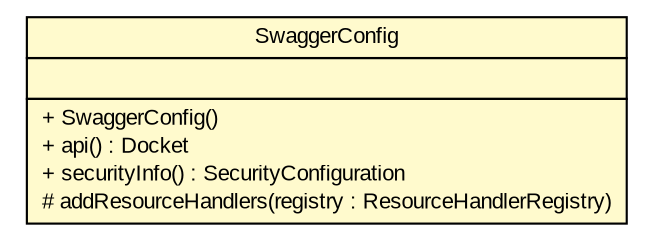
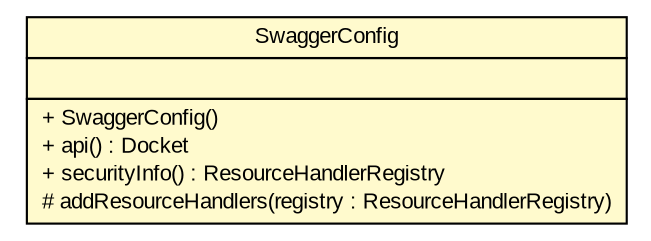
  digraph {
    nodesep=0.25
    ranksep=0.5
-   n1 [fontcolor=black fontname=arial fontsize=10.0 label=<<table title="de.exb.platform.cloud.fileservice.config.SwaggerConfig" border="0" cellborder="1" cellspacing="0" cellpadding="2" port="p" bgcolor="lemonChiffon" href="./SwaggerConfig.html"> 		<tr><td><table border="0" cellspacing="0" cellpadding="1"> <tr><td align="center" balign="center"> SwaggerConfig </td></tr> 		</table></td></tr> 		<tr><td><table border="0" cellspacing="0" cellpadding="1"> <tr><td align="left" balign="left">  </td></tr> 		</table></td></tr> 		<tr><td><table border="0" cellspacing="0" cellpadding="1"> <tr><td align="left" balign="left"> + SwaggerConfig() </td></tr> <tr><td align="left" balign="left"> + api() : Docket </td></tr> <tr><td align="left" balign="left"> + securityInfo() : SecurityConfiguration </td></tr> <tr><td align="left" balign="left"> # addResourceHandlers(registry : ResourceHandlerRegistry) </td></tr> 		</table></td></tr> 		</table>> shape=plaintext]
+   n1 [fontcolor=black fontname=arial fontsize=10.0 label=<<table title="de.exb.platform.cloud.fileservice.config.SwaggerConfig" border="0" cellborder="1" cellspacing="0" cellpadding="2" port="p" bgcolor="lemonChiffon" href="./SwaggerConfig.html"> 		<tr><td><table border="0" cellspacing="0" cellpadding="1"> <tr><td align="center" balign="center"> SwaggerConfig </td></tr> 		</table></td></tr> 		<tr><td><table border="0" cellspacing="0" cellpadding="1"> <tr><td align="left" balign="left">  </td></tr> 		</table></td></tr> 		<tr><td><table border="0" cellspacing="0" cellpadding="1"> <tr><td align="left" balign="left"> + SwaggerConfig() </td></tr> <tr><td align="left" balign="left"> + api() : Docket </td></tr> <tr><td align="left" balign="left"> + securityInfo() : ResourceHandlerRegistry </td></tr> <tr><td align="left" balign="left"> # addResourceHandlers(registry : ResourceHandlerRegistry) </td></tr> 		</table></td></tr> 		</table>> shape=plaintext]
  }
